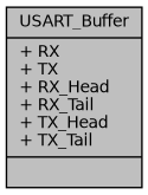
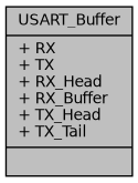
  digraph {
-   n1 [color=black fillcolor=grey75 fontcolor=black fontname=Helvetica fontsize=10 height=0.2 label="{USART_Buffer\n|+ RX\l+ TX\l+ RX_Head\l+ RX_Tail\l+ TX_Head\l+ TX_Tail\l|}" shape=record style=filled width=0.4]
+   n1 [color=black fillcolor=grey75 fontcolor=black fontname=Helvetica fontsize=10 height=0.2 label="{USART_Buffer\n|+ RX\l+ TX\l+ RX_Head\l+ RX_Buffer\l+ TX_Head\l+ TX_Tail\l|}" shape=record style=filled width=0.4]
  }
